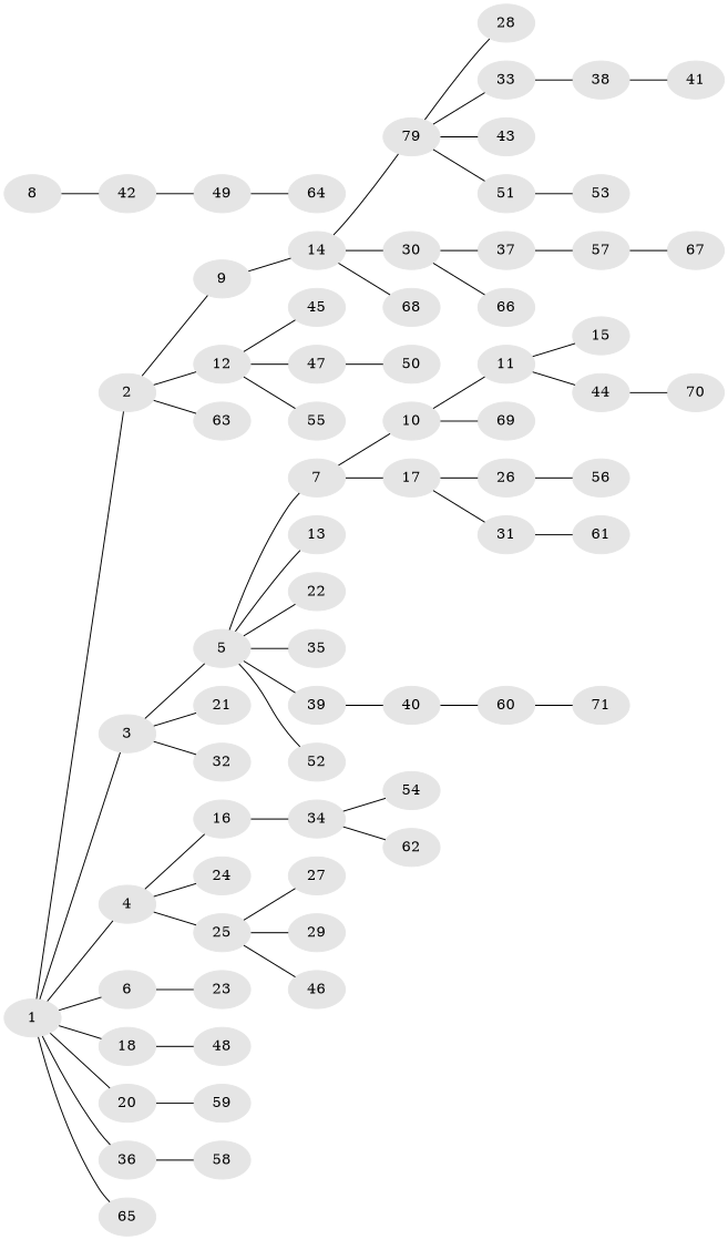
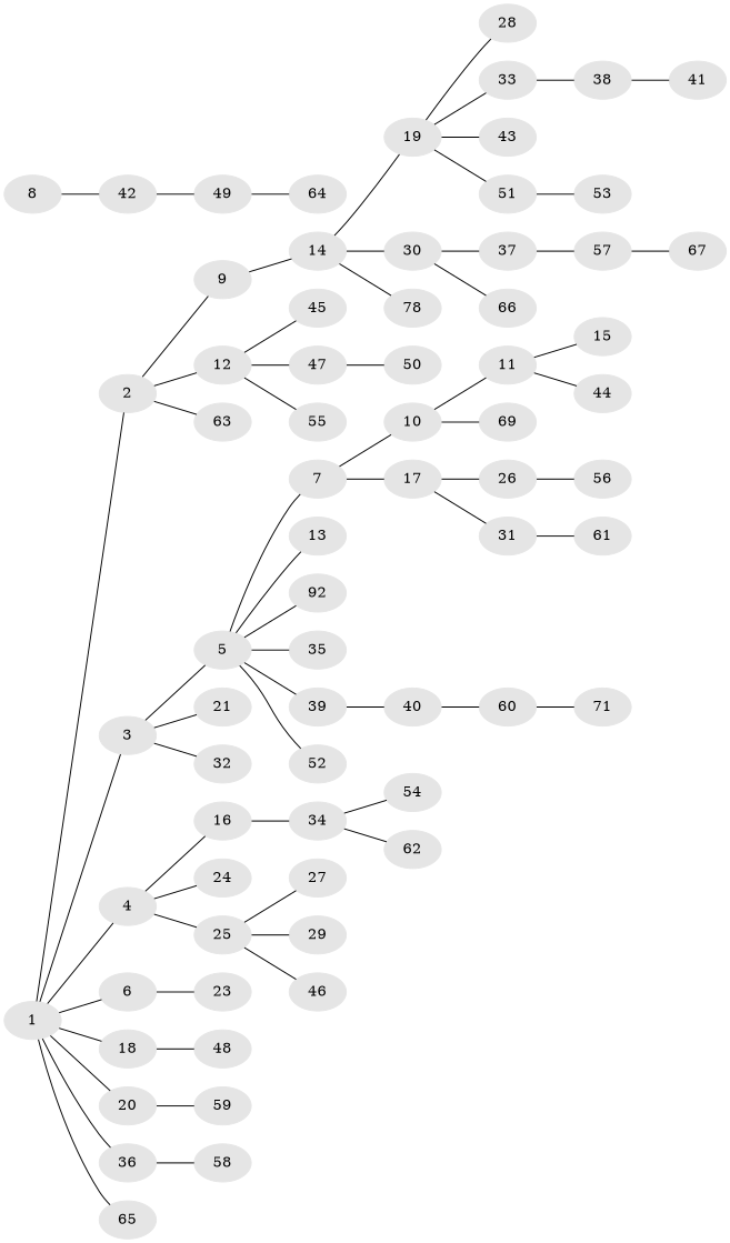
  graph {
    rankdir=LR
    node [color=gray90 style=filled]
    1
    2
    3
    4
    6
    18
    20
    36
    65
    9
    12
    63
    5
    21
    32
    16
    24
    25
    23
    8
    42
    48
    59
    58
    14
    45
    47
    55
    7
    13
-   22
+   22 [label=92]
    35
    39
    52
    34
    27
    29
    46
    10
    17
    40
    11
    69
    26
    31
    49
-   19 [label=79]
+   19
    30
-   68
+   68 [label=78]
    15
    44
-   70
    50
    28
    33
    43
    51
    37
    66
    54
    62
    56
    61
    38
    53
    57
    41
    67
    60
    71
    64
    1 -- 2
    1 -- 3
    1 -- 4
    1 -- 6
    1 -- 18
    1 -- 20
    1 -- 36
    1 -- 65
    2 -- 9
    2 -- 12
    2 -- 63
    3 -- 5
    3 -- 21
    3 -- 32
    4 -- 16
    4 -- 24
    4 -- 25
    6 -- 23
    18 -- 48
    20 -- 59
    36 -- 58
    9 -- 14
    12 -- 45
    12 -- 47
    12 -- 55
    5 -- 7
    5 -- 13
    5 -- 22
    5 -- 35
    5 -- 39
    5 -- 52
    16 -- 34
    25 -- 27
    25 -- 29
    25 -- 46
    8 -- 42
    42 -- 49
    14 -- 19
    14 -- 30
    14 -- 68
    47 -- 50
    7 -- 10
    7 -- 17
    39 -- 40
    34 -- 54
    34 -- 62
    10 -- 11
    10 -- 69
    17 -- 26
    17 -- 31
    40 -- 60
    11 -- 15
    11 -- 44
    26 -- 56
    31 -- 61
    49 -- 64
    19 -- 28
    19 -- 33
    19 -- 43
    19 -- 51
    30 -- 37
    30 -- 66
-   44 -- 70
    33 -- 38
    51 -- 53
    37 -- 57
    38 -- 41
    57 -- 67
    60 -- 71
  }
